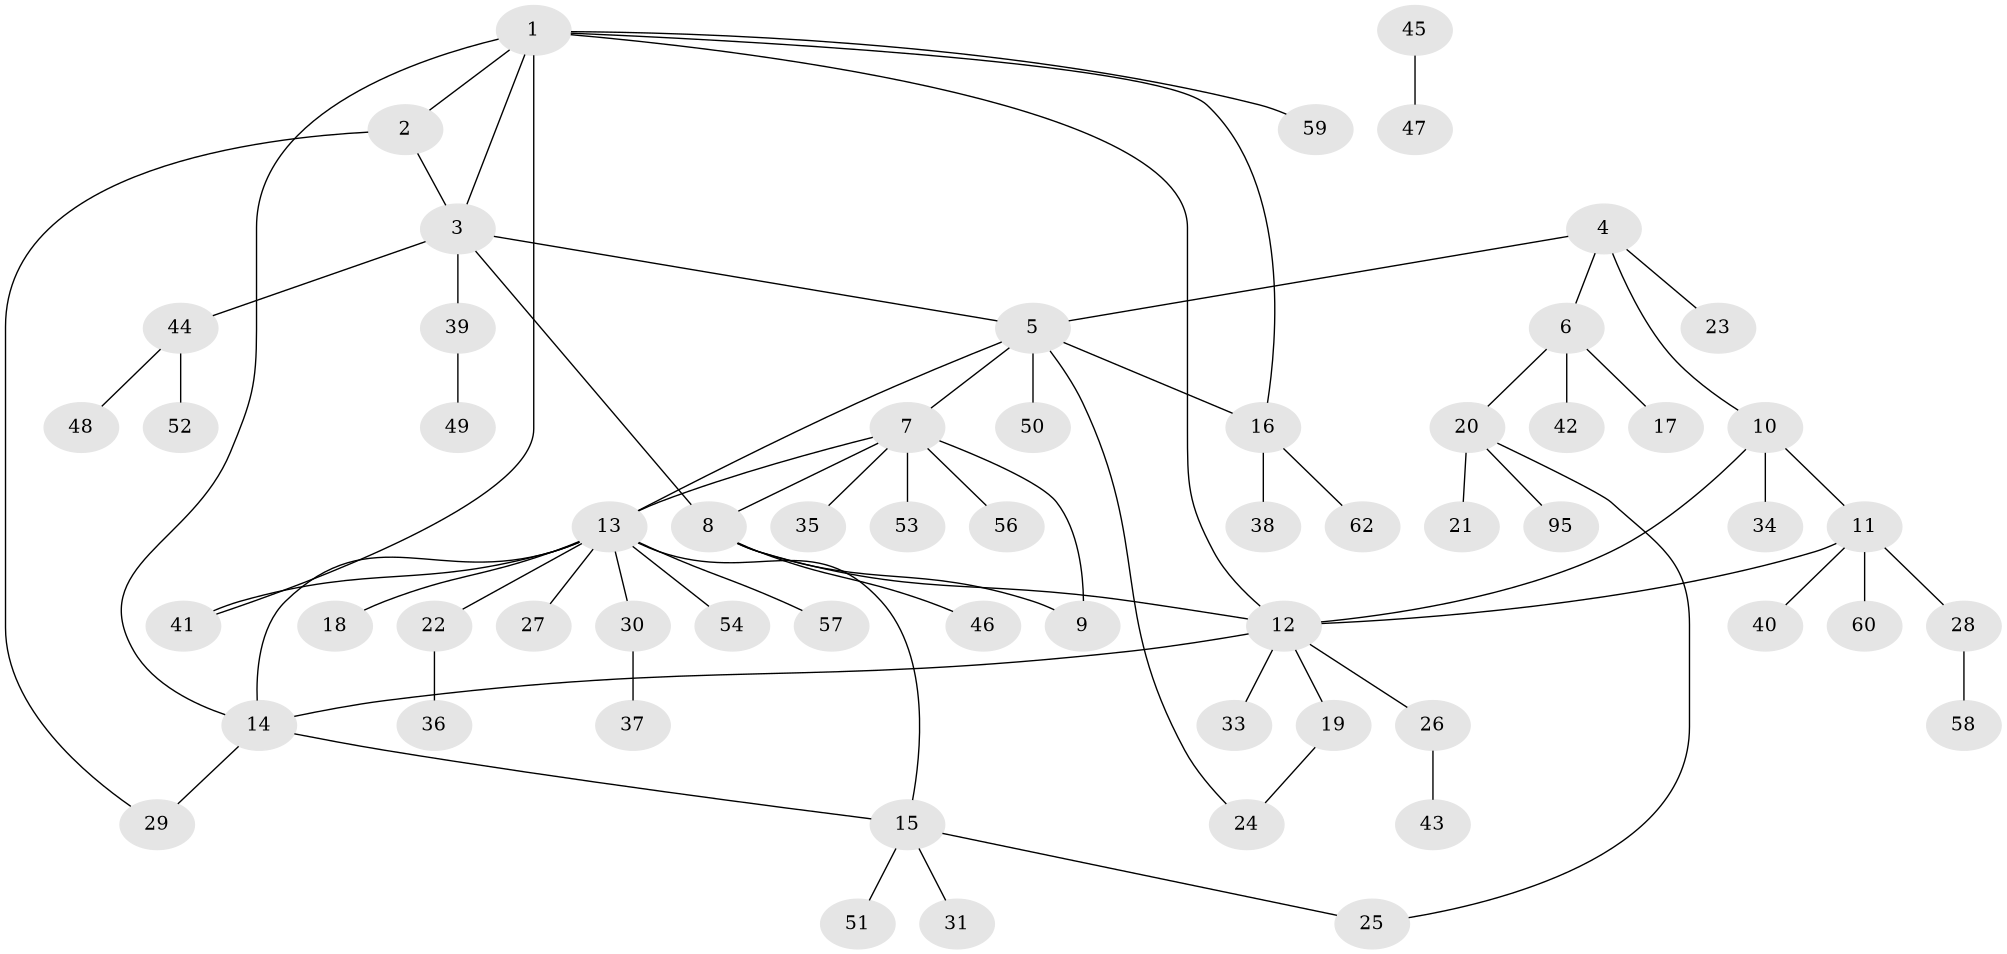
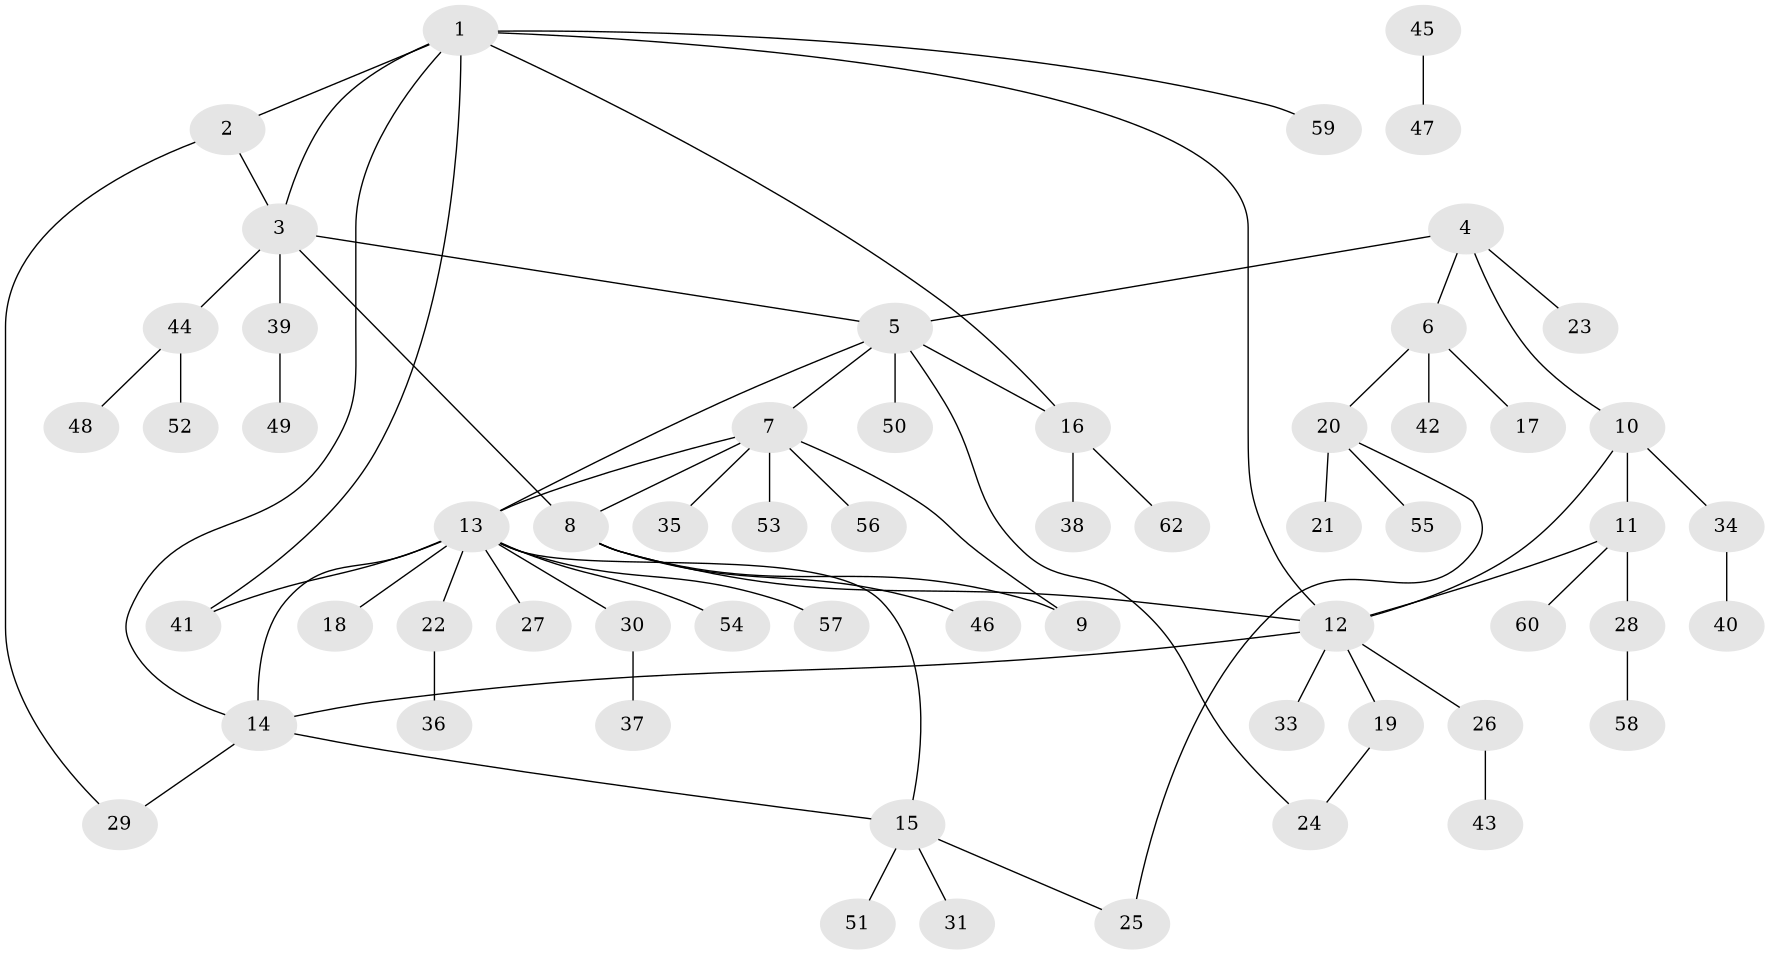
  graph {
    node [color=gray90 style=filled]
    1
    2
    3
    12
    14
    16
    41
    59
    29
    5
    8
    39
    44
    19
    26
    33
    15
    n18 [label=62]
    38
    7
    13
    24
    50
    9
    46
    20
    25
    21
-   55 [label=95]
+   55
    49
    48
    52
    4
    6
    10
    23
    17
    42
    11
    34
    35
    53
    56
    18
    22
    27
    30
    54
    57
    28
    40
    60
    58
    43
    31
    51
    36
    37
    45
    47
    1 -- 2
    1 -- 3
    1 -- 12
    1 -- 14
    1 -- 16
    1 -- 41
    1 -- 59
    2 -- 3
    2 -- 29
    3 -- 5
    3 -- 8
    3 -- 39
    3 -- 44
    12 -- 14
    12 -- 19
    12 -- 26
    12 -- 33
    14 -- 29
    14 -- 15
    16 -- n18
    16 -- 38
    5 -- 16
    5 -- 7
    5 -- 13
    5 -- 24
    5 -- 50
    8 -- 12
    8 -- 9
    8 -- 46
    39 -- 49
    44 -- 48
    44 -- 52
    19 -- 24
    26 -- 43
    15 -- 25
    15 -- 31
    15 -- 51
    7 -- 8
    7 -- 13
    7 -- 9
    7 -- 35
    7 -- 53
    7 -- 56
    13 -- 14
    13 -- 41
    13 -- 15
    13 -- 18
    13 -- 22
    13 -- 27
    13 -- 30
    13 -- 54
    13 -- 57
    20 -- 25
    20 -- 21
    20 -- 55
    4 -- 5
    4 -- 6
    4 -- 10
    4 -- 23
    6 -- 20
    6 -- 17
    6 -- 42
    10 -- 12
    10 -- 11
    10 -- 34
    11 -- 12
    11 -- 28
-   11 -- 40
+   34 -- 40
    11 -- 60
    22 -- 36
    30 -- 37
    28 -- 58
    45 -- 47
  }
